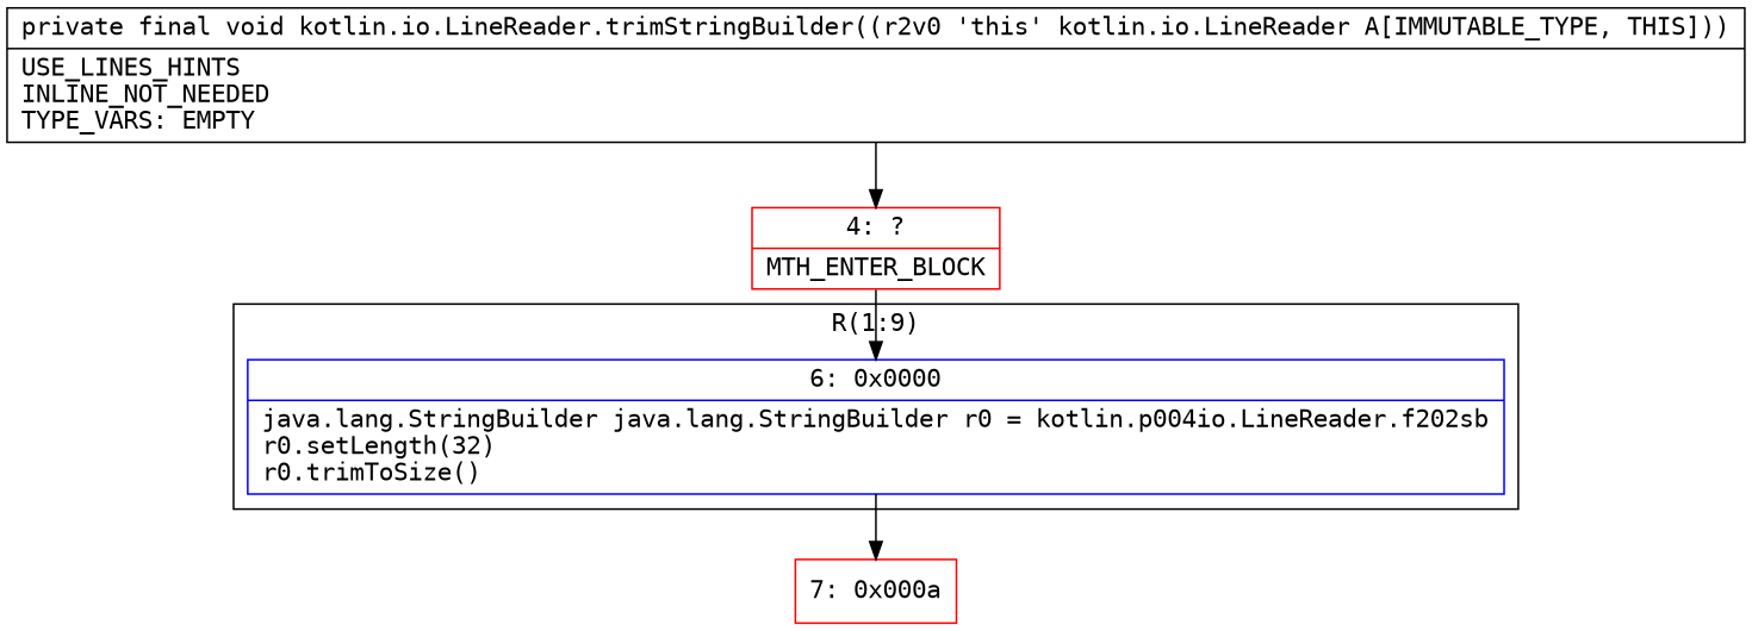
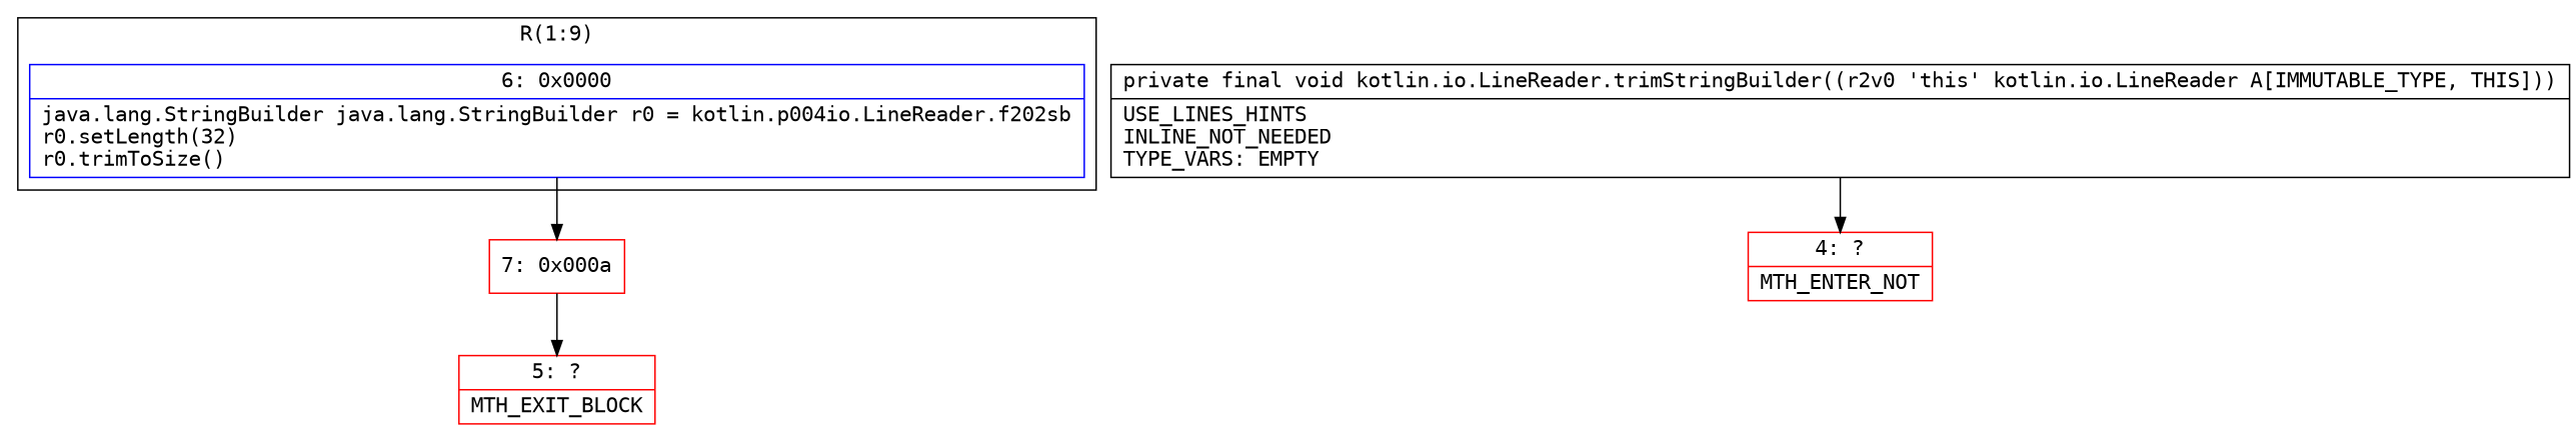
  digraph {
    fontname="DejaVu Sans Mono"
    node [color=red fontname="DejaVu Sans Mono" shape=record]
    edge [fontname="DejaVu Sans Mono"]
    n1 [color=blue label="{6\:\ 0x0000|java.lang.StringBuilder java.lang.StringBuilder r0 = kotlin.p004io.LineReader.f202sb\lr0.setLength(32)\lr0.trimToSize()\l}"]
    n2 [label="{7\:\ 0x000a}"]
-   n4 [label="{4\:\ ?|MTH_ENTER_BLOCK\l}"]
+   n3 [label="{5\:\ ?|MTH_EXIT_BLOCK\l}"]
+   n4 [label="{4\:\ ?|MTH_ENTER_NOT\l}"]
    n5 [label="{private final void kotlin.io.LineReader.trimStringBuilder((r2v0 'this' kotlin.io.LineReader A[IMMUTABLE_TYPE, THIS]))  | USE_LINES_HINTS\lINLINE_NOT_NEEDED\lTYPE_VARS: EMPTY\l}" color=""]
    subgraph cluster_1 {
      label="R(1:9)"
      n1
    }
    n1 -> n2
-   n4 -> n1
+   n2 -> n3
    n5 -> n4
  }
